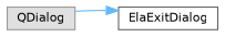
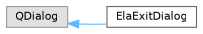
  digraph {
    rankdir=LR
    node [fontname=Helvetica fontsize=10 shape=box style=filled]
    n1 [color=grey60 fillcolor="#E0E0E0" height=0.2 label=QDialog width=0.4]
    n2 [color=grey40 fillcolor=white height=0.2 label=ElaExitDialog width=0.4]
-   n2 -> n1 [color=steelblue1 dir=back fontname=Helvetica fontsize=10 labelfontname=Helvetica labelfontsize=10 style=solid]
+   n1 -> n2 [color=steelblue1 dir=back fontname=Helvetica fontsize=10 labelfontname=Helvetica labelfontsize=10 style=solid]
  }
